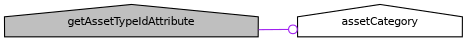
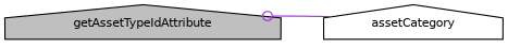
  digraph {
    rankdir=LR
    node [color=black fontname=Helvetica fontsize=10 shape=house]
    n1 [fillcolor=grey75 fontcolor=black height=0.2 label=getAssetTypeIdAttribute style=filled width=0.4]
    n2 [height=0.2 label=assetCategory width=0.4]
-   n1 -> n2 [color=purple fontname=Helvetica fontsize=10 labelfontname=Helvetica labelfontsize=10 style=solid arrowhead=odot]
+   n2 -> n1 [color=purple fontname=Helvetica fontsize=10 labelfontname=Helvetica labelfontsize=10 style=solid arrowhead=odot]
  }
